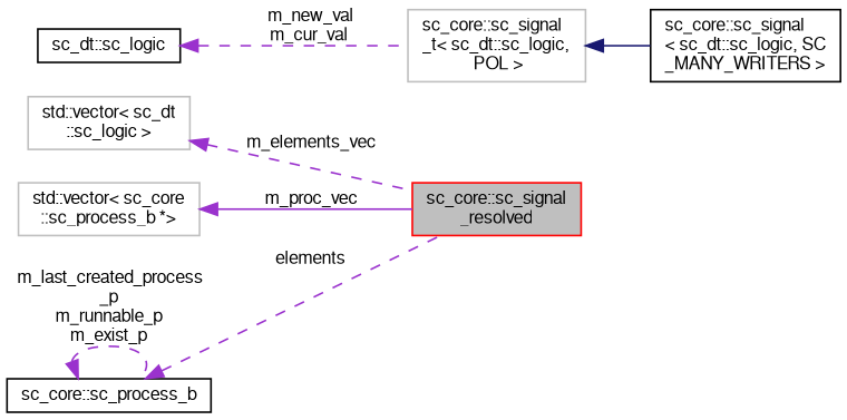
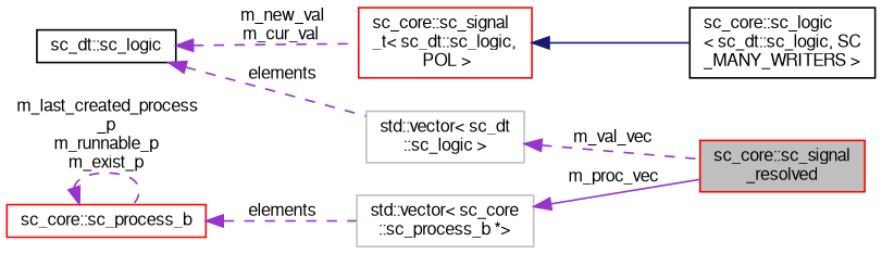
  digraph {
    rankdir=LR
    node [color=red fillcolor=white fontname=FreeSans fontsize=10 shape=record style=filled]
    edge [color=darkorchid3 dir=back fontname=FreeSans fontsize=10 labelfontname=FreeSans labelfontsize=10 style=dashed]
    n1 [fillcolor=grey75 fontcolor=black height=0.2 label="sc_core::sc_signal\l_resolved" width=0.4]
-   n2 [color=black height=0.2 label="sc_core::sc_signal\l\< sc_dt::sc_logic, SC\l_MANY_WRITERS \>" width=0.4]
-   n3 [color=grey75 height=0.2 label="sc_core::sc_signal\l_t\< sc_dt::sc_logic,\l POL \>" width=0.4]
+   n2 [color=black height=0.2 label="sc_core::sc_logic\l\< sc_dt::sc_logic, SC\l_MANY_WRITERS \>" width=0.4]
+   n3 [height=0.2 label="sc_core::sc_signal\l_t\< sc_dt::sc_logic,\l POL \>" width=0.4]
    n4 [color=black height=0.2 label="sc_dt::sc_logic" width=0.4]
    n5 [color=grey75 height=0.2 label="std::vector\< sc_dt\l::sc_logic \>" width=0.4]
    n6 [color=grey75 height=0.2 label="std::vector\< sc_core\l::sc_process_b *\>" width=0.4]
-   n7 [color=black height=0.2 label="sc_core::sc_process_b" width=0.4]
+   n7 [height=0.2 label="sc_core::sc_process_b" width=0.4]
    n3 -> n2 [color=midnightblue style=solid]
    n4 -> n3 [label=" m_new_val\nm_cur_val"]
-   n5 -> n1 [label=" m_elements_vec"]
+   n4 -> n5 [label=" elements"]
+   n5 -> n1 [label=" m_val_vec"]
    n6 -> n1 [label=" m_proc_vec" style=solid]
-   n7 -> n1 [label=" elements"]
+   n7 -> n6 [label=" elements"]
    n7 -> n7 [label=" m_last_created_process\l_p\nm_runnable_p\nm_exist_p"]
  }
